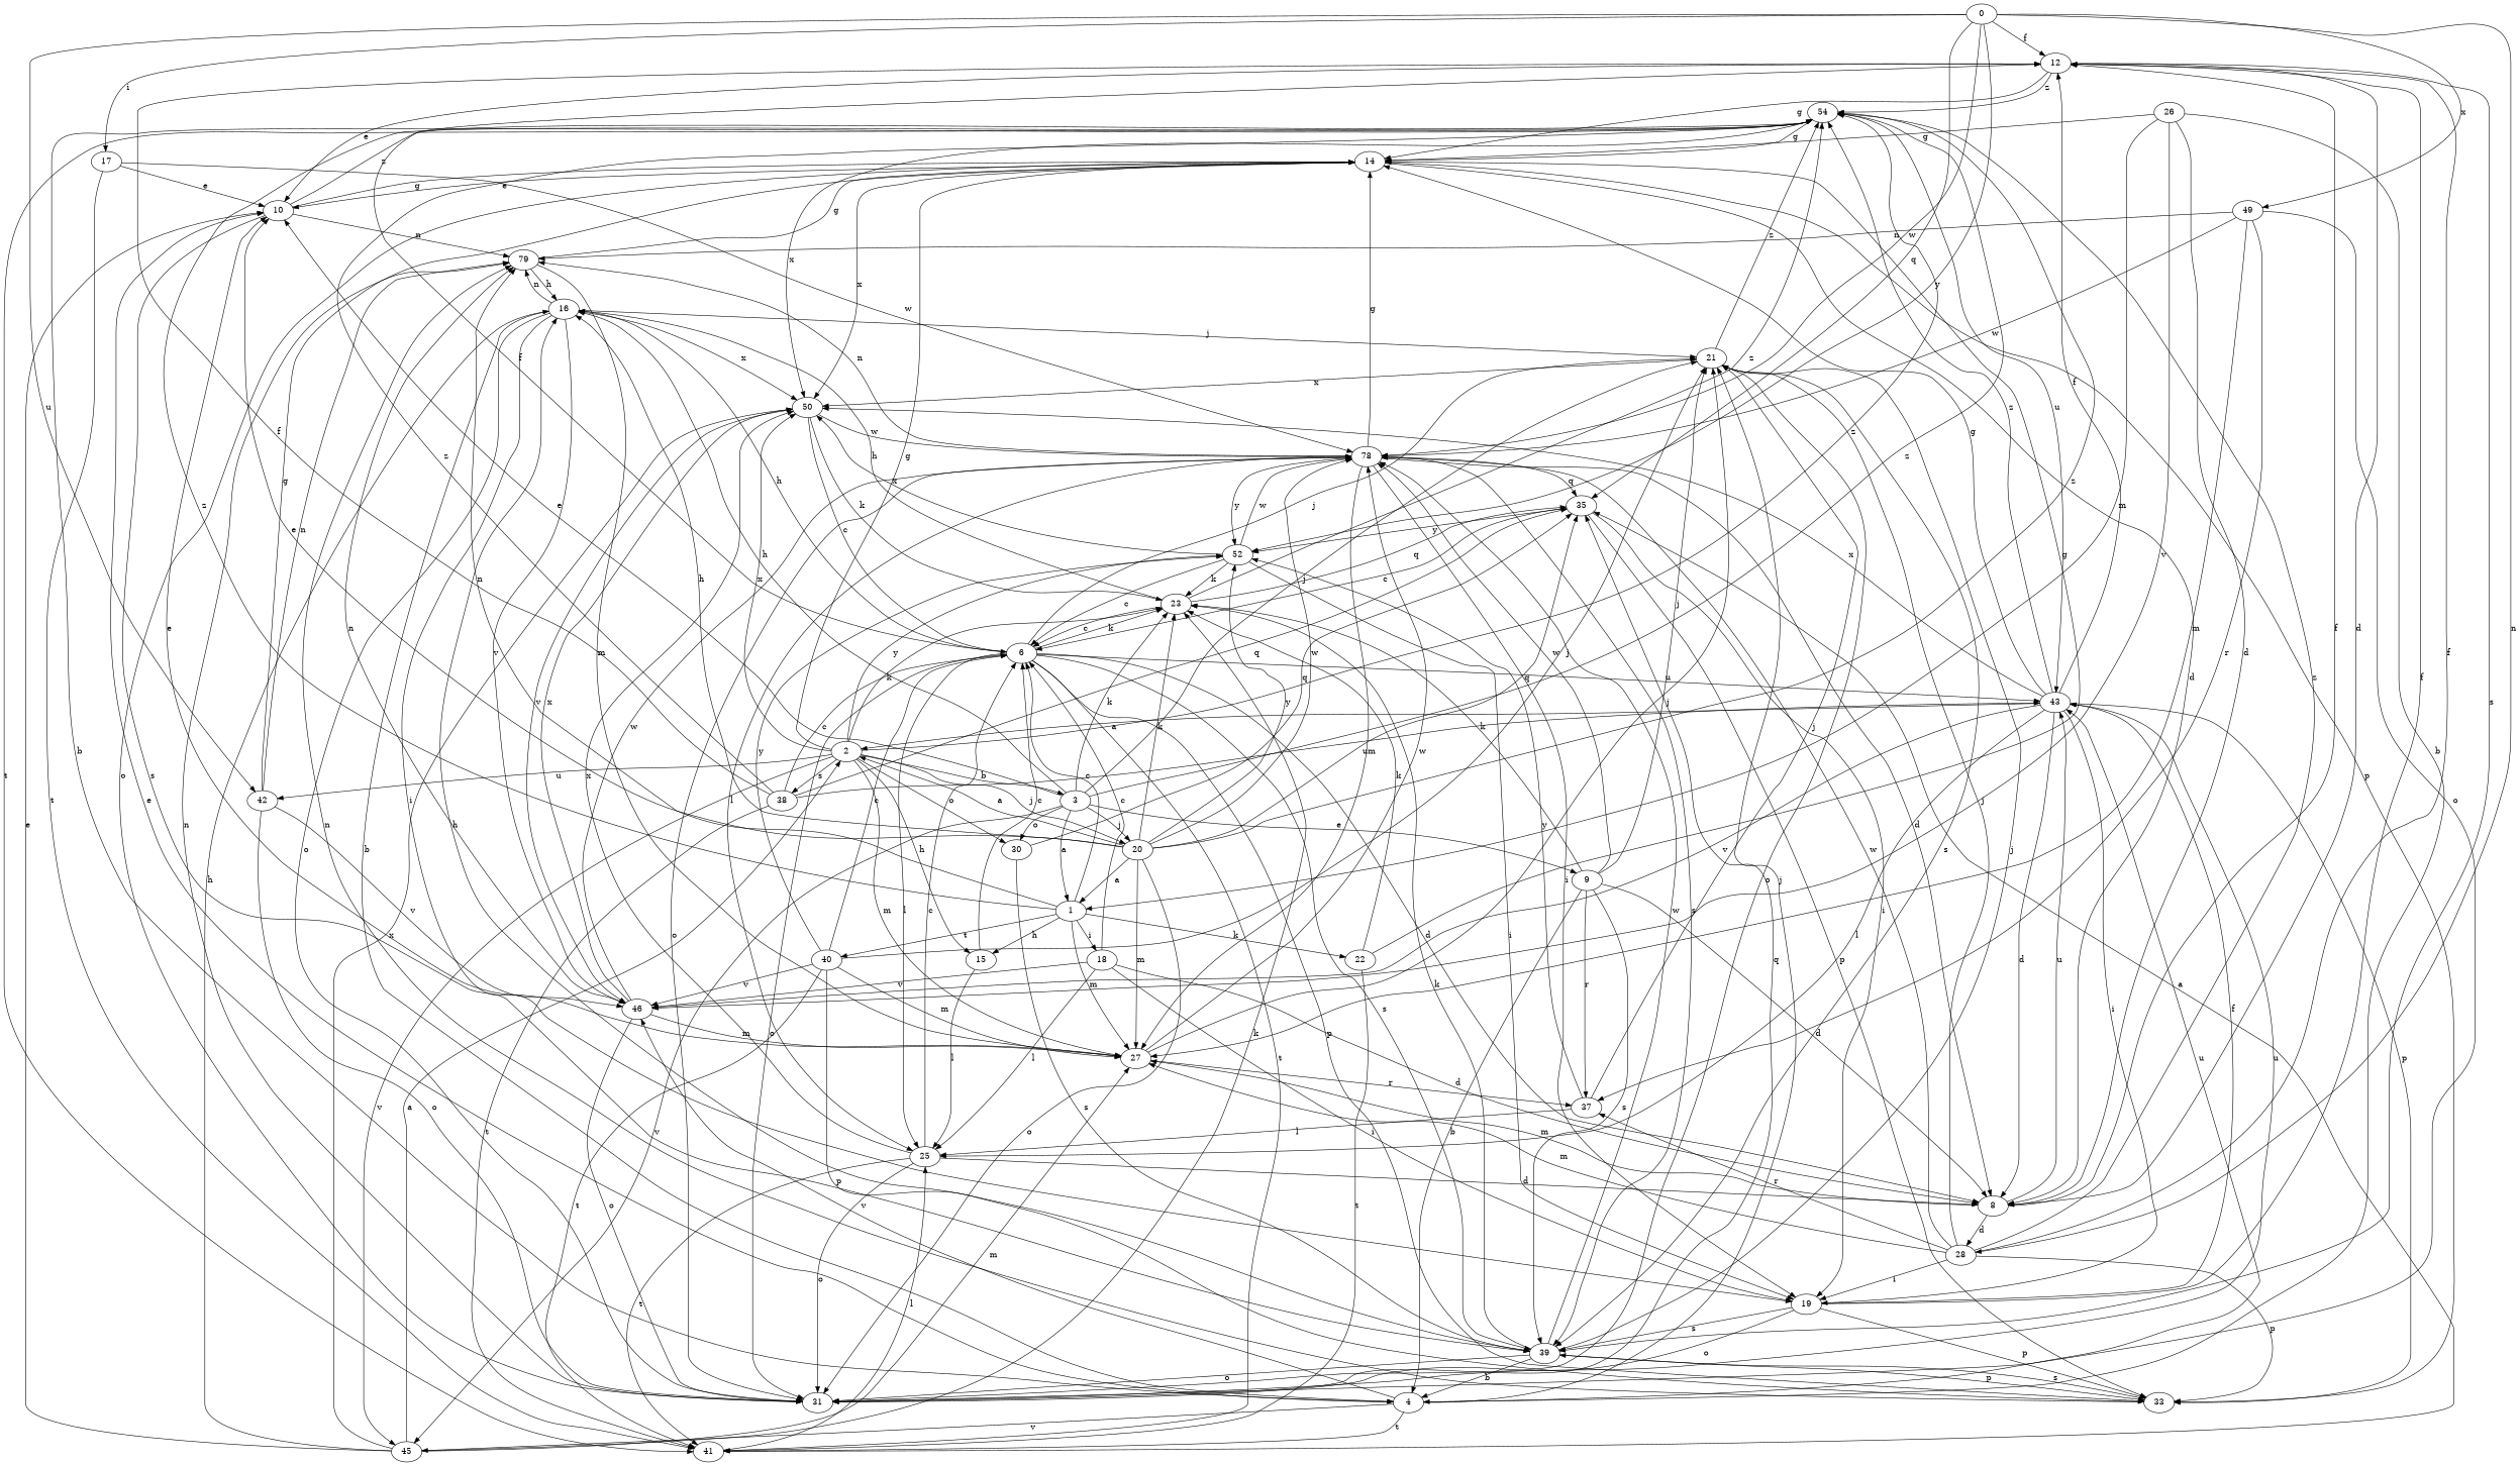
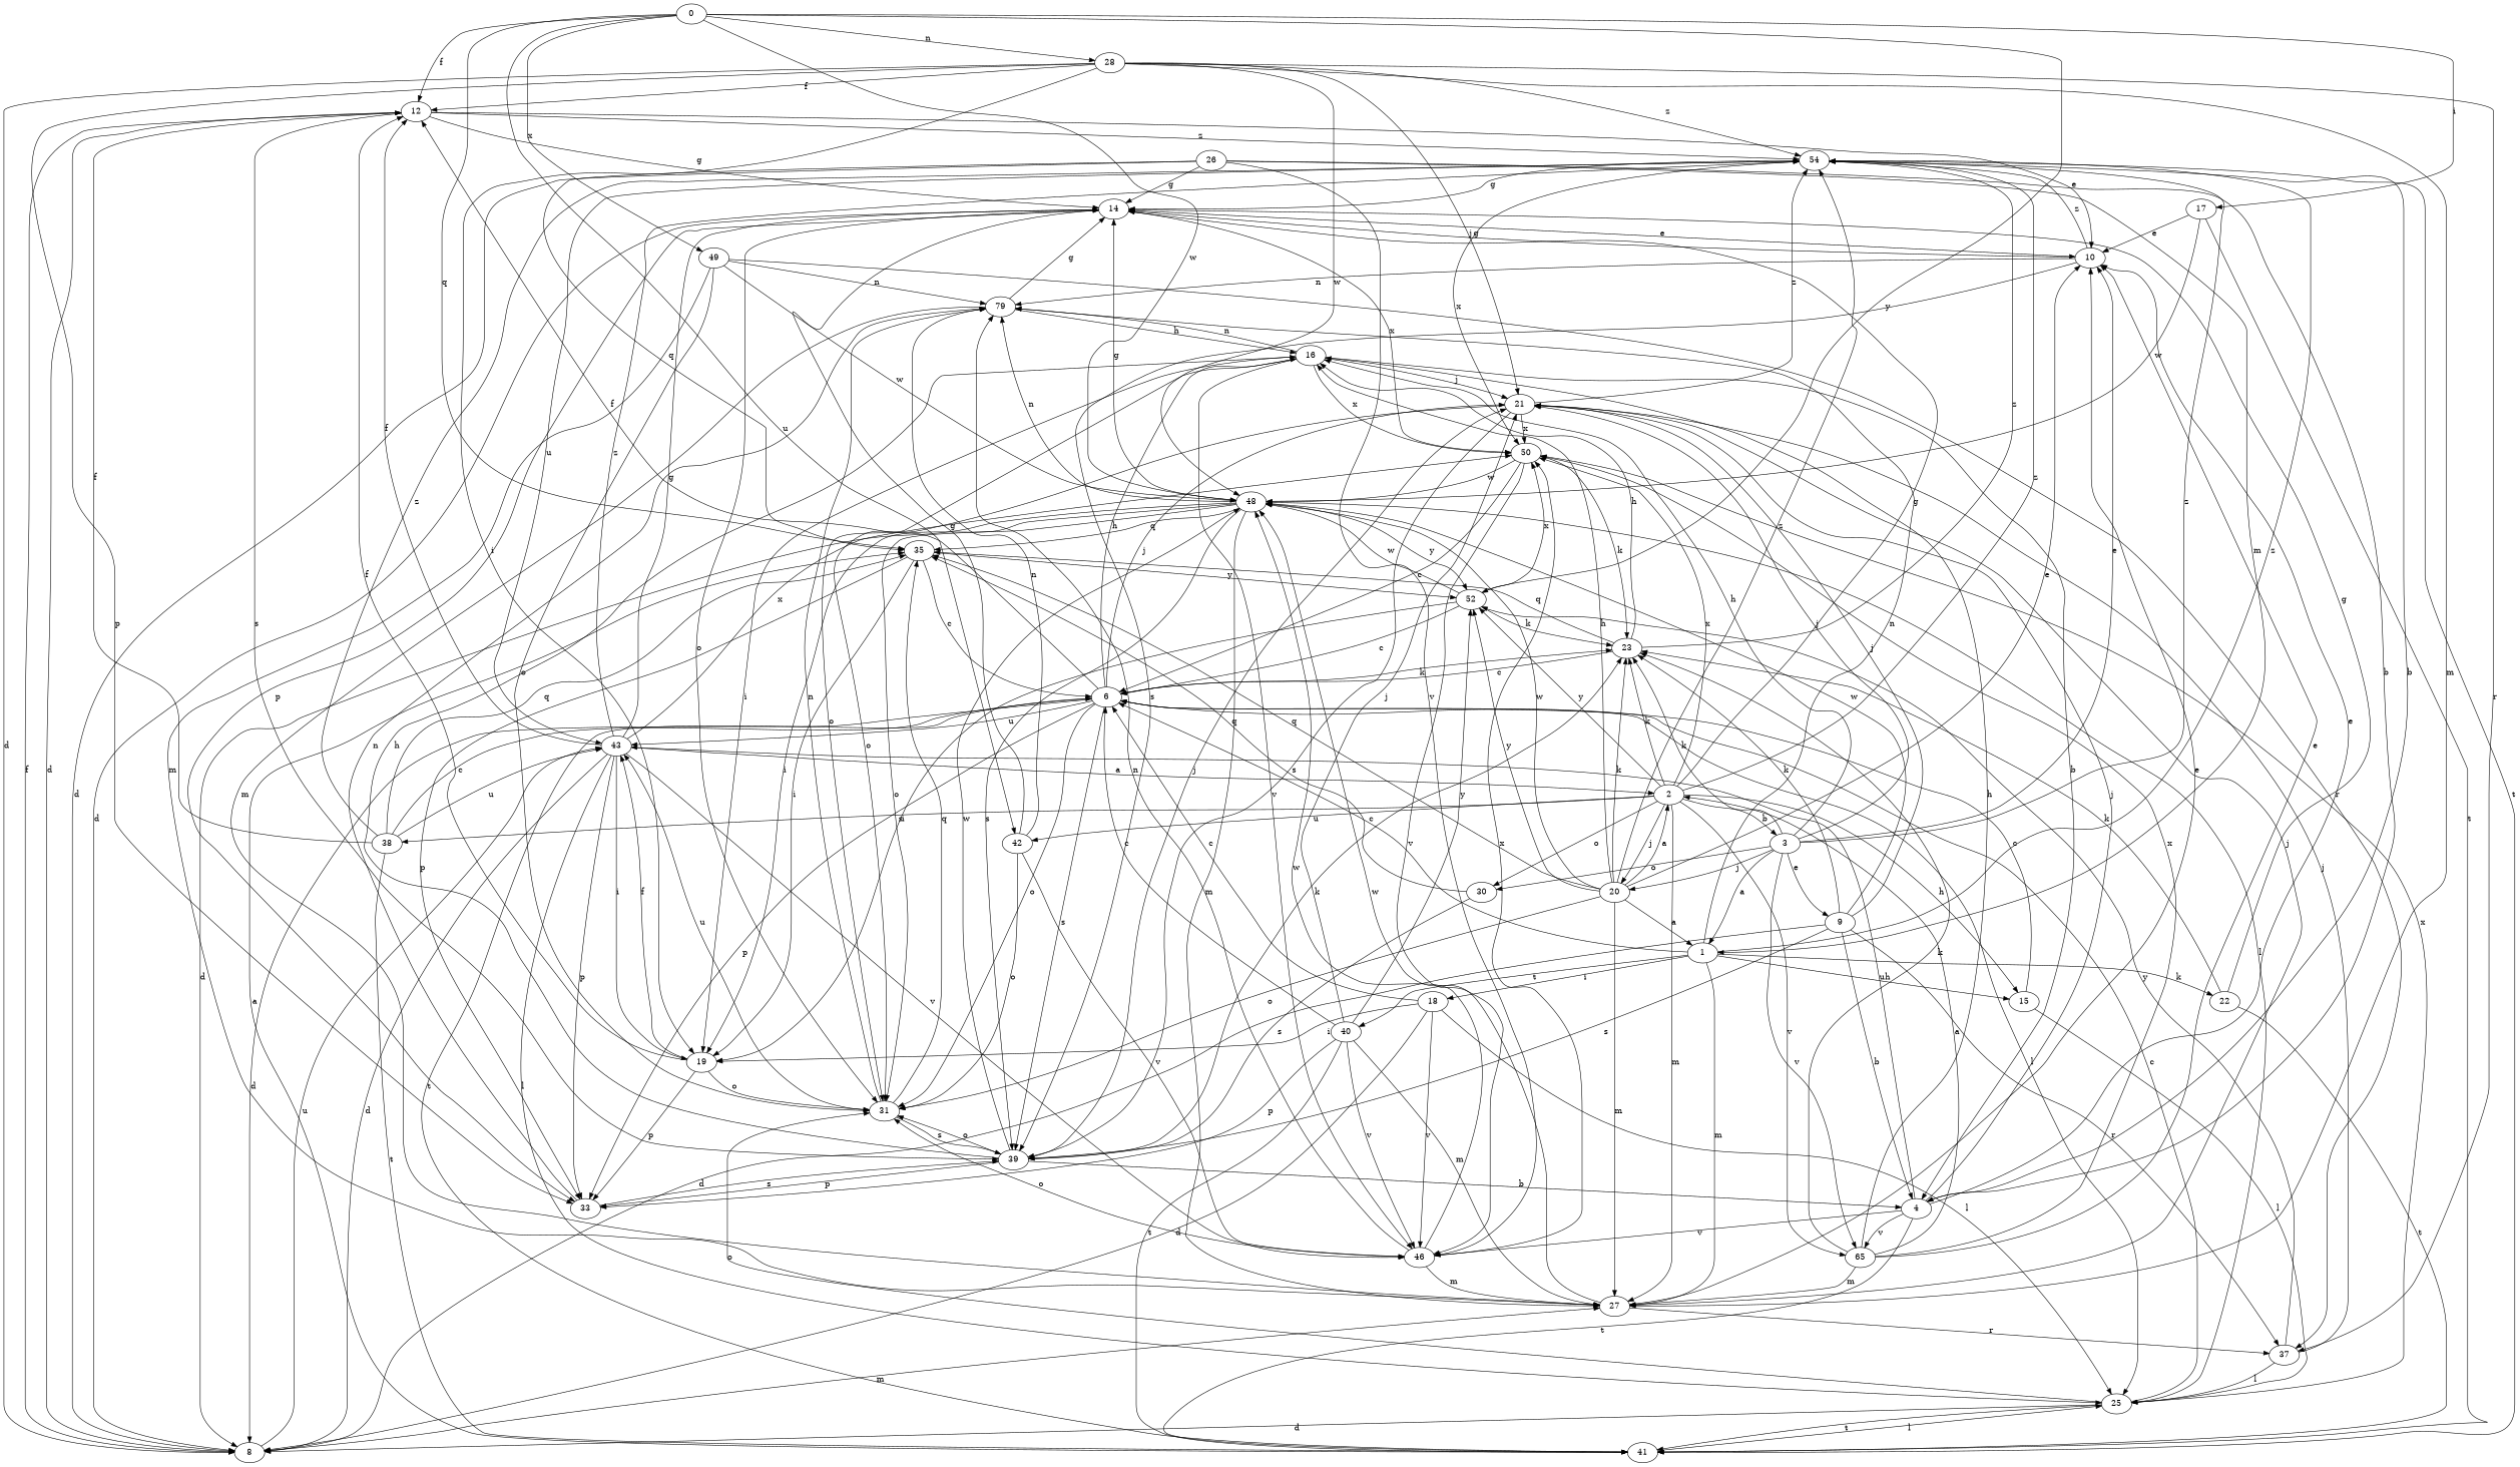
  strict digraph {
    0
    12
    17
    28
    35
    42
-   48 [label=78]
+   48
    49
    52
    54
    14
    10
    8
    39
    41
    27
    21
    33
    37
    19
    6
    n22 [label=79]
    46
    31
    25
    23
    50
    1
    15
    18
    22
    40
    16
    43
    26
    4
    2
    3
    20
    30
    38
-   45
+   45 [label=65]
    9
    0 -> 12 [label=f]
    0 -> 17 [label=i]
    0 -> 28 [label=n]
    0 -> 35 [label=q]
    0 -> 42 [label=u]
    0 -> 48 [label=w]
    0 -> 49 [label=x]
    0 -> 52 [label=y]
    12 -> 54 [label=z]
    12 -> 14 [label=g]
    12 -> 10 [label=e]
    12 -> 8 [label=d]
    12 -> 39 [label=s]
    17 -> 48 [label=w]
    17 -> 10 [label=e]
    17 -> 41 [label=t]
    28 -> 12 [label=f]
    28 -> 48 [label=w]
    28 -> 54 [label=z]
-   8 -> 28 [label=d]
+   28 -> 8 [label=d]
    28 -> 27 [label=m]
    28 -> 21 [label=j]
    28 -> 33 [label=p]
    28 -> 37 [label=r]
    28 -> 19 [label=i]
    35 -> 52 [label=y]
    35 -> 33 [label=p]
    35 -> 19 [label=i]
    35 -> 6 [label=c]
    42 -> 14 [label=g]
    42 -> n22 [label=n]
    42 -> 46 [label=v]
    42 -> 31 [label=o]
    48 -> 35 [label=q]
    48 -> 52 [label=y]
    48 -> 14 [label=g]
    48 -> 8 [label=d]
    48 -> 39 [label=s]
    48 -> 27 [label=m]
    48 -> 19 [label=i]
    48 -> n22 [label=n]
    48 -> 31 [label=o]
    48 -> 25 [label=l]
    49 -> 48 [label=w]
    49 -> 27 [label=m]
    49 -> 37 [label=r]
    49 -> n22 [label=n]
    49 -> 31 [label=o]
    52 -> 48 [label=w]
    52 -> 19 [label=i]
    52 -> 6 [label=c]
    52 -> 23 [label=k]
    52 -> 50 [label=x]
    54 -> 14 [label=g]
    54 -> 41 [label=t]
    54 -> 50 [label=x]
    54 -> 43 [label=u]
    54 -> 4 [label=b]
    14 -> 10 [label=e]
    14 -> 8 [label=d]
    14 -> 33 [label=p]
    14 -> 31 [label=o]
    14 -> 50 [label=x]
    10 -> 54 [label=z]
    10 -> 14 [label=g]
    10 -> 39 [label=s]
    10 -> n22 [label=n]
    8 -> 12 [label=f]
    8 -> 27 [label=m]
    8 -> 43 [label=u]
    39 -> 48 [label=w]
    39 -> 21 [label=j]
    39 -> 33 [label=p]
    39 -> 31 [label=o]
    39 -> 23 [label=k]
    39 -> 16 [label=h]
    39 -> 4 [label=b]
    41 -> 35 [label=a]
    41 -> 25 [label=l]
    27 -> 48 [label=w]
    27 -> 10 [label=e]
    27 -> 21 [label=j]
    27 -> 37 [label=r]
    21 -> 54 [label=z]
    21 -> 39 [label=s]
    21 -> 31 [label=o]
    21 -> 50 [label=x]
    33 -> 39 [label=s]
    33 -> n22 [label=n]
    37 -> 52 [label=y]
    37 -> 21 [label=j]
    37 -> 25 [label=l]
    19 -> 12 [label=f]
    19 -> 33 [label=p]
    19 -> 31 [label=o]
    19 -> 43 [label=f]
    6 -> 12 [label=f]
    6 -> 8 [label=d]
    6 -> 39 [label=s]
    6 -> 41 [label=t]
    6 -> 21 [label=j]
    6 -> 33 [label=p]
    6 -> 31 [label=o]
    6 -> 25 [label=l]
    6 -> 23 [label=k]
    6 -> 16 [label=h]
    6 -> 43 [label=u]
    n22 -> 14 [label=g]
    n22 -> 27 [label=m]
    n22 -> 16 [label=h]
    46 -> 48 [label=w]
    46 -> 27 [label=m]
    46 -> n22 [label=n]
    46 -> 31 [label=o]
    46 -> 50 [label=x]
    31 -> 35 [label=q]
-   19 -> 39 [label=s]
+   31 -> 39 [label=s]
    31 -> n22 [label=n]
    31 -> 43 [label=u]
    25 -> 8 [label=d]
    25 -> 41 [label=t]
    25 -> 6 [label=c]
    25 -> 31 [label=o]
    25 -> 50 [label=x]
    23 -> 35 [label=q]
    23 -> 54 [label=z]
    23 -> 6 [label=c]
    23 -> 16 [label=h]
    50 -> 48 [label=w]
    50 -> 6 [label=c]
    50 -> 46 [label=v]
    50 -> 23 [label=k]
    1 -> 54 [label=z]
    1 -> 27 [label=m]
    1 -> 6 [label=c]
    1 -> n22 [label=n]
    1 -> 15 [label=h]
    1 -> 18 [label=i]
    1 -> 22 [label=k]
    1 -> 40 [label=t]
    15 -> 6 [label=c]
    15 -> 25 [label=l]
    18 -> 8 [label=d]
    18 -> 19 [label=i]
    18 -> 6 [label=c]
    18 -> 46 [label=v]
    18 -> 25 [label=l]
    22 -> 14 [label=g]
    22 -> 41 [label=t]
    22 -> 23 [label=k]
    40 -> 52 [label=y]
    40 -> 41 [label=t]
    40 -> 27 [label=m]
    40 -> 21 [label=j]
    40 -> 33 [label=p]
    40 -> 6 [label=c]
    40 -> 46 [label=v]
    16 -> 21 [label=j]
    16 -> 19 [label=i]
    16 -> n22 [label=n]
    16 -> 46 [label=v]
    16 -> 31 [label=o]
    16 -> 50 [label=x]
    16 -> 4 [label=b]
    43 -> 12 [label=f]
    43 -> 54 [label=z]
    43 -> 14 [label=g]
    43 -> 8 [label=d]
    43 -> 33 [label=p]
    43 -> 19 [label=i]
    43 -> 46 [label=v]
    43 -> 25 [label=l]
    43 -> 50 [label=x]
    43 -> 2 [label=a]
+   26 -> 35 [label=q]
    26 -> 14 [label=g]
    26 -> 8 [label=d]
    26 -> 46 [label=v]
    26 -> 1 [label=m]
    26 -> 4 [label=b]
    4 -> 10 [label=e]
    4 -> 41 [label=t]
    4 -> 21 [label=j]
    4 -> 46 [label=v]
    4 -> 43 [label=u]
    4 -> 45 [label=v]
    2 -> 42 [label=u]
    2 -> 52 [label=y]
    2 -> 54 [label=z]
    2 -> 14 [label=g]
    2 -> 27 [label=m]
    2 -> 23 [label=k]
    2 -> 50 [label=x]
    2 -> 15 [label=h]
    2 -> 3 [label=b]
    2 -> 20 [label=j]
    2 -> 30 [label=o]
    2 -> 38 [label=s]
    2 -> 45 [label=v]
    3 -> 54 [label=z]
    3 -> 10 [label=e]
    3 -> 21 [label=j]
    3 -> 23 [label=k]
    3 -> 1 [label=a]
    3 -> 16 [label=h]
    3 -> 20 [label=j]
    3 -> 30 [label=o]
    3 -> 45 [label=v]
    3 -> 9 [label=e]
    20 -> 35 [label=q]
    20 -> 48 [label=w]
    20 -> 52 [label=y]
    20 -> 54 [label=z]
    20 -> 10 [label=e]
    20 -> 27 [label=m]
    20 -> 31 [label=o]
    20 -> 23 [label=k]
    20 -> 1 [label=a]
    20 -> 16 [label=h]
    20 -> 2 [label=a]
    30 -> 35 [label=q]
    30 -> 39 [label=s]
    38 -> 12 [label=f]
    38 -> 35 [label=q]
    38 -> 54 [label=z]
    38 -> 41 [label=t]
    38 -> 6 [label=c]
    38 -> 43 [label=u]
    45 -> 10 [label=e]
    45 -> 27 [label=m]
    45 -> 23 [label=k]
    45 -> 50 [label=x]
    45 -> 16 [label=h]
    45 -> 2 [label=a]
    9 -> 48 [label=w]
    9 -> 8 [label=d]
    9 -> 39 [label=s]
    9 -> 21 [label=j]
    9 -> 37 [label=r]
    9 -> 23 [label=k]
    9 -> 4 [label=b]
  }
